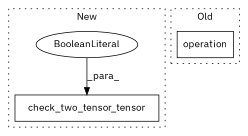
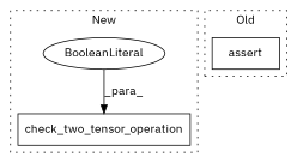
  digraph {
    fontname="IBM Plex Sans"
    node [a=32 shape=box fontname="IBM Plex Sans"]
-   n1 [l="27,1" label=check_two_tensor_tensor s="48267,48354"]
+   n1 [l="27,1" label=check_two_tensor_operation s="48267,48354"]
    n2 [a=9 l=4 label=BooleanLiteral s=48350 shape=ellipse]
-   n3 [l="16,1" label=operation s="50245,50273"]
+   n3 [l="16,1" label=assert s="50245,50273"]
    subgraph cluster_1 {
      label=New
      style=dotted
      n1
      n2
    }
    subgraph cluster_2 {
      label=Old
      style=dotted
      n3
    }
    n2 -> n1 [label=_para_ fontname="IBM Plex Sans"]
  }
